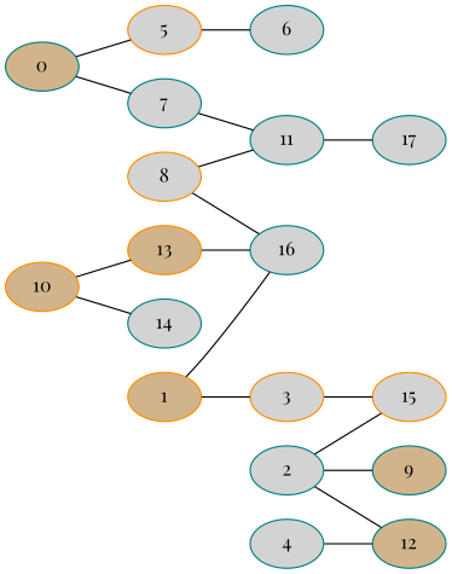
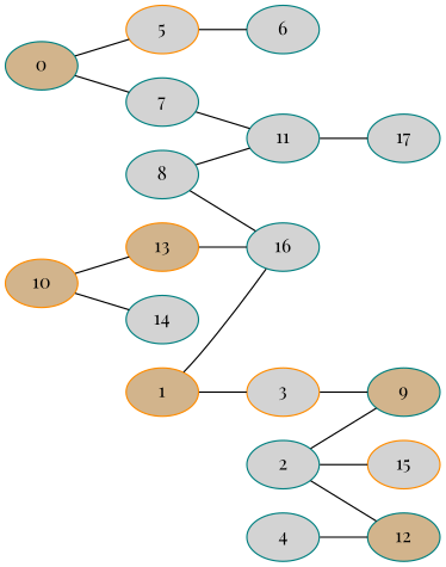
  graph {
    fontname="Playfair Display"
    rankdir=LR
    node [color=teal fillcolor=lightgrey fontname="Playfair Display" style=filled type=corner x=445]
    edge [fontname="Playfair Display" frequency=1 type0=line]
    0 [fillcolor=tan x=426 y=322]
    5 [color=darkorange y=340]
    7 [type=intersection x=464 y=311]
    6 [x=106 y=344]
    11 [type=intersection x=463 y=290]
    17 [type=endpoint x=464 y=337]
    14 [x=451 y=275]
    1 [color=darkorange fillcolor=tan x=452 y=197]
    3 [color=darkorange y=157]
    16 [type=intersection x=460 y=205]
    15 [color=darkorange x=119 y=162]
    2 [type=intersection x=109 y=182]
    9 [fillcolor=tan x=54 y=191]
    12 [fillcolor=tan type=intersection x=87 y=323]
    4 [x=58 y=303]
-   8 [color=darkorange x=451 y=215]
+   8 [x=451 y=215]
    10 [color=darkorange fillcolor=tan x=434 y=248]
    13 [color=darkorange fillcolor=tan x=447 y=212]
    0 -- 5 [angle0=.76]
    0 -- 7 [angle0=-.28]
    5 -- 6 [angle0=-.01]
    7 -- 11 [angle0=1.52]
    11 -- 17 [angle0=1.55]
    1 -- 3 [angle0=1.40]
    1 -- 16 [angle0=.79]
-   3 -- 15 [angle0=-.02]
+   3 -- 9 [angle0=-.02]
    2 -- 15 [angle0=-1.11]
    2 -- 9 [angle0=-.16]
    2 -- 12 [angle0=-1.42]
    4 -- 12 [angle0=.60]
    8 -- 11 [angle0=1.41]
    8 -- 16 [angle0=-.84]
    10 -- 14 [angle0=1.01]
    10 -- 13 [angle0=-1.22]
    13 -- 16 [angle0=-.49]
  }
